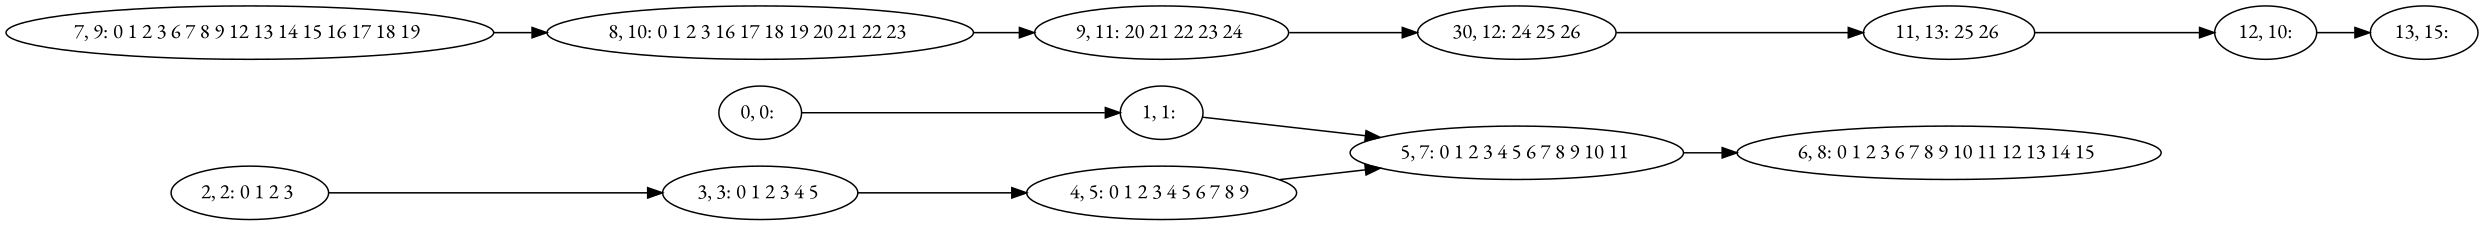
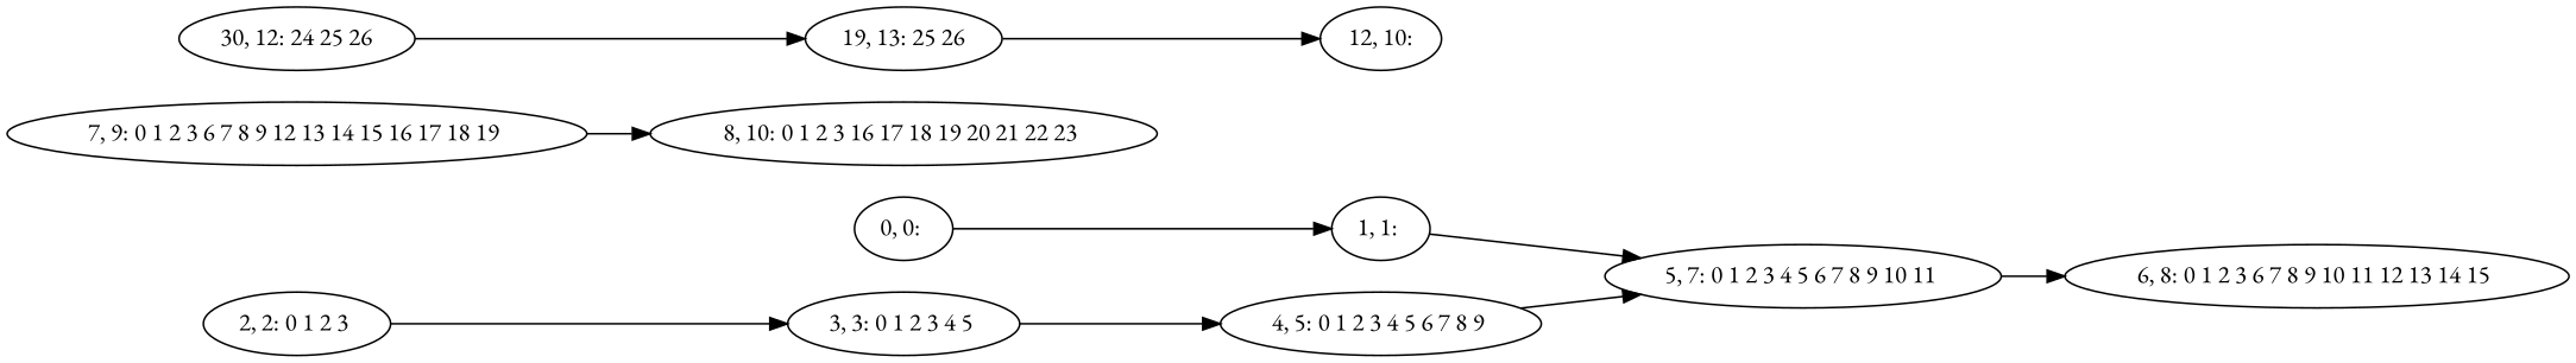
  digraph {
    fontname="EB Garamond"
    rankdir=LR
    node [fontname="EB Garamond"]
    edge [fontname="EB Garamond"]
    n1 [label="0, 0: "]
    n2 [label="1, 1: "]
    n3 [label="5, 7: 0 1 2 3 4 5 6 7 8 9 10 11 "]
    n4 [label="2, 2: 0 1 2 3 "]
    n5 [label="3, 3: 0 1 2 3 4 5 "]
    n6 [label="4, 5: 0 1 2 3 4 5 6 7 8 9 "]
    n7 [label="6, 8: 0 1 2 3 6 7 8 9 10 11 12 13 14 15 "]
    n8 [label="7, 9: 0 1 2 3 6 7 8 9 12 13 14 15 16 17 18 19 "]
    n9 [label="8, 10: 0 1 2 3 16 17 18 19 20 21 22 23 "]
-   n10 [label="9, 11: 20 21 22 23 24 "]
    n11 [label="30, 12: 24 25 26"]
-   n12 [label="11, 13: 25 26 "]
+   n12 [label="19, 13: 25 26"]
    n13 [label="12, 10:"]
-   n14 [label="13, 15: "]
    n1 -> n2
    n2 -> n3
    n3 -> n7
    n4 -> n5
    n5 -> n6
    n6 -> n3
    n8 -> n9
-   n9 -> n10
-   n10 -> n11
    n11 -> n12
    n12 -> n13
-   n13 -> n14
  }
